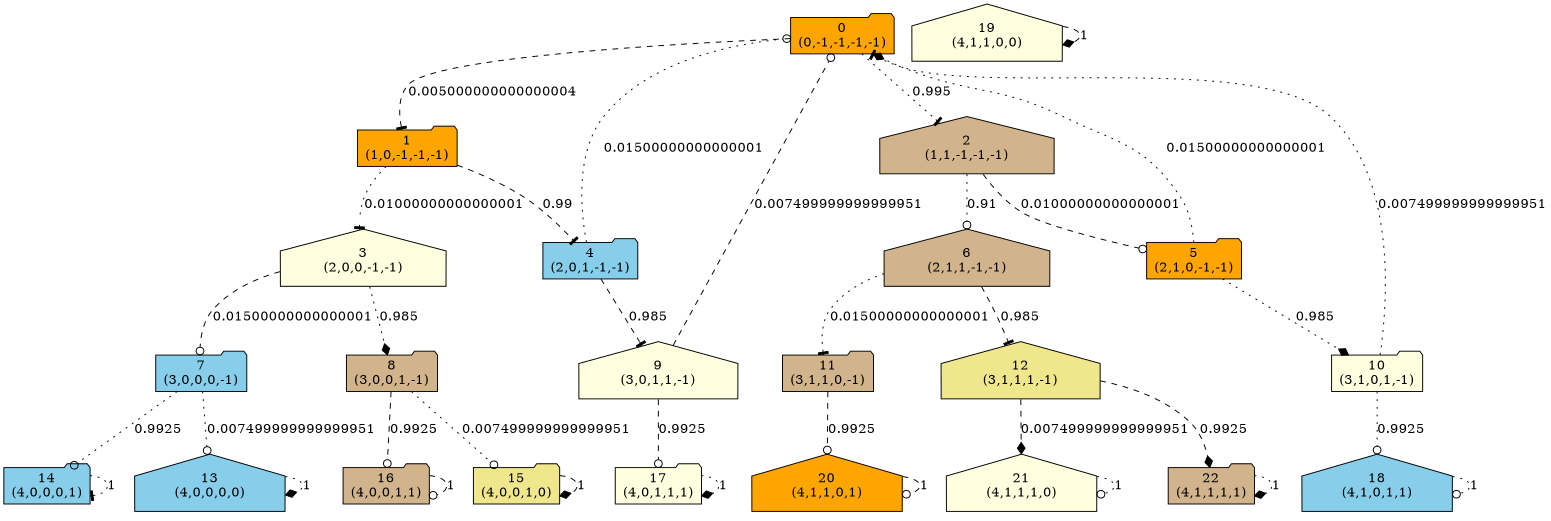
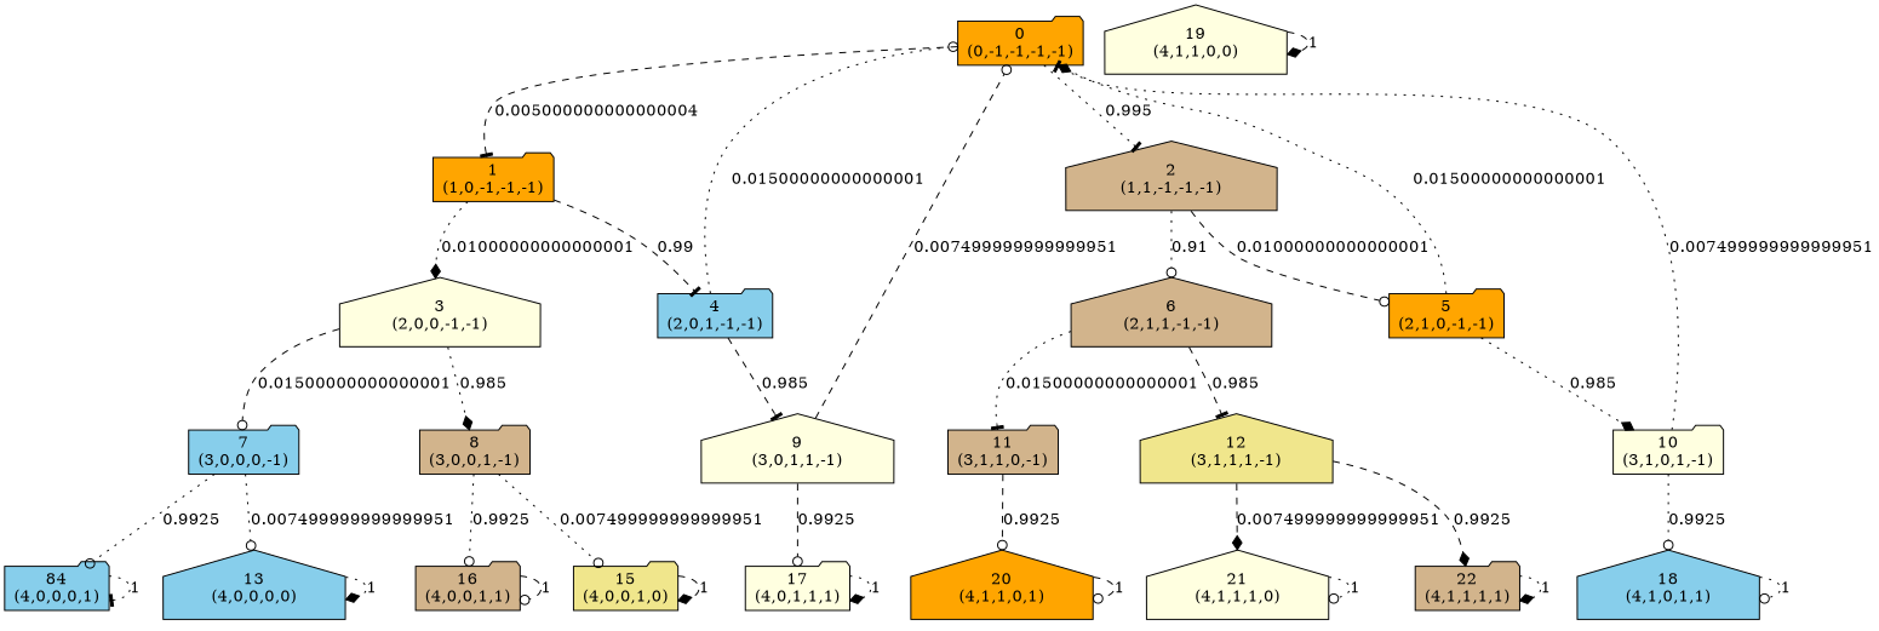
  digraph {
    node [fillcolor=tan shape=folder style=filled]
    edge [arrowhead=odot style=dotted]
    n1 [fillcolor=orange label="0\n(0,-1,-1,-1,-1)"]
    n2 [fillcolor=orange label="1\n(1,0,-1,-1,-1)"]
    n3 [label="2\n(1,1,-1,-1,-1)" shape=house]
    n4 [fillcolor=lightyellow label="3\n(2,0,0,-1,-1)" shape=house]
    n5 [fillcolor=skyblue label="4\n(2,0,1,-1,-1)"]
    n6 [fillcolor=orange label="5\n(2,1,0,-1,-1)"]
    n7 [label="6\n(2,1,1,-1,-1)" shape=house]
    n8 [fillcolor=skyblue label="7\n(3,0,0,0,-1)"]
    n9 [label="8\n(3,0,0,1,-1)"]
    n10 [fillcolor=lightyellow label="9\n(3,0,1,1,-1)" shape=house]
    n11 [fillcolor=lightyellow label="10\n(3,1,0,1,-1)"]
    n12 [label="11\n(3,1,1,0,-1)"]
    n13 [fillcolor=khaki label="12\n(3,1,1,1,-1)" shape=house]
    n14 [fillcolor=skyblue label="13\n(4,0,0,0,0)" shape=house]
-   n15 [fillcolor=skyblue label="14\n(4,0,0,0,1)"]
+   n15 [fillcolor=skyblue label="84\n(4,0,0,0,1)"]
    n16 [fillcolor=khaki label="15\n(4,0,0,1,0)"]
    n17 [label="16\n(4,0,0,1,1)"]
    n18 [fillcolor=lightyellow label="17\n(4,0,1,1,1)"]
    n19 [fillcolor=skyblue label="18\n(4,1,0,1,1)" shape=house]
    n20 [fillcolor=orange label="20\n(4,1,1,0,1)" shape=house]
    n21 [fillcolor=lightyellow label="21\n(4,1,1,1,0)" shape=house]
    n22 [label="22\n(4,1,1,1,1)"]
    n23 [fillcolor=lightyellow label="19\n(4,1,1,0,0)" shape=house]
    n1 -> n2 [arrowhead=tee label=0.005000000000000004 style=dashed]
    n1 -> n3 [arrowhead=tee label=0.995]
-   n2 -> n4 [arrowhead=tee label=0.01000000000000001]
+   n2 -> n4 [arrowhead=diamond label=0.01000000000000001]
    n2 -> n5 [arrowhead=tee label=0.99 style=dashed]
    n3 -> n6 [label=0.01000000000000001 style=dashed]
    n3 -> n7 [label=0.91]
    n4 -> n8 [label=0.01500000000000001 style=dashed]
    n4 -> n9 [arrowhead=diamond label=0.985]
    n5 -> n1 [label=0.01500000000000001]
    n5 -> n10 [arrowhead=tee label=0.985 style=dashed]
    n6 -> n1 [arrowhead=diamond label=0.01500000000000001]
    n6 -> n11 [arrowhead=diamond label=0.985]
    n7 -> n12 [arrowhead=tee label=0.01500000000000001]
    n7 -> n13 [arrowhead=tee label=0.985 style=dashed]
    n8 -> n14 [label=0.007499999999999951]
    n8 -> n15 [label=0.9925]
    n9 -> n16 [label=0.007499999999999951]
-   n9 -> n17 [label=0.9925 style=dashed]
+   n9 -> n17 [label=0.9925]
    n10 -> n1 [label=0.007499999999999951 style=dashed]
    n10 -> n18 [label=0.9925 style=dashed]
    n11 -> n1 [arrowhead=tee label=0.007499999999999951]
    n11 -> n19 [label=0.9925]
    n12 -> n20 [label=0.9925 style=dashed]
    n13 -> n21 [arrowhead=diamond label=0.007499999999999951 style=dashed]
    n13 -> n22 [arrowhead=diamond label=0.9925 style=dashed]
    n14 -> n14 [arrowhead=diamond label=1]
    n15 -> n15 [arrowhead=tee label=1]
    n16 -> n16 [arrowhead=diamond label=1 style=dashed]
    n17 -> n17 [label=1 style=dashed]
    n18 -> n18 [arrowhead=diamond label=1]
    n19 -> n19 [label=1]
    n20 -> n20 [label=1 style=dashed]
    n21 -> n21 [label=1]
    n22 -> n22 [arrowhead=diamond label=1]
    n23 -> n23 [arrowhead=diamond label=1 style=dashed]
  }
